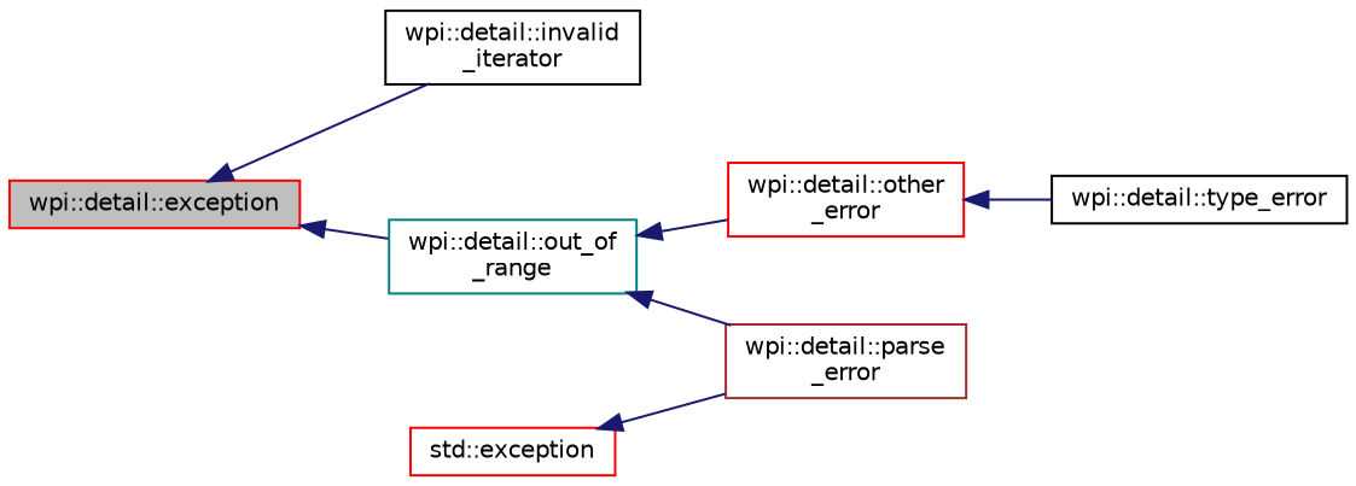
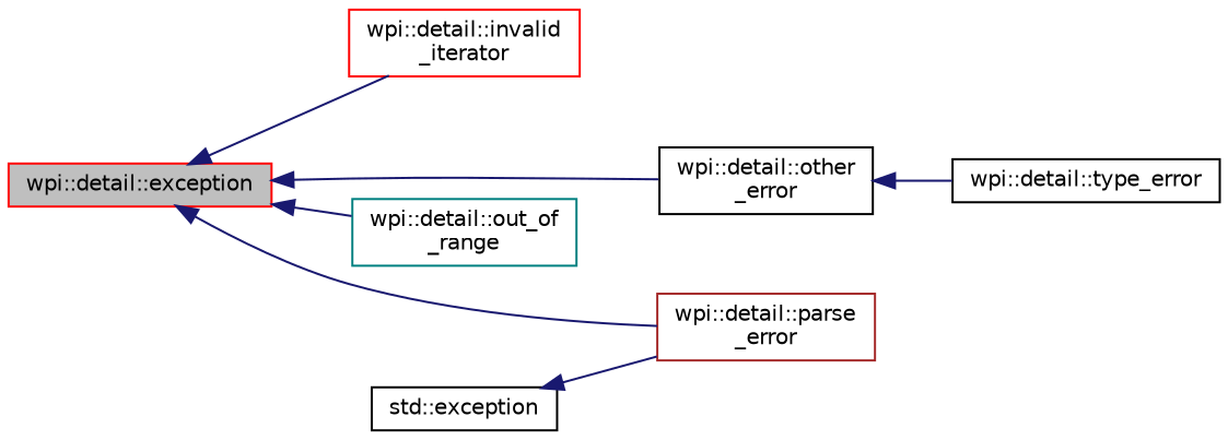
  digraph {
    rankdir=LR
    node [color=red fillcolor=white fontname=Helvetica fontsize=10 shape=record style=filled]
    edge [color=midnightblue dir=back fontname=Helvetica fontsize=10 labelfontname=Helvetica labelfontsize=10 style=solid]
    n1 [fillcolor=grey75 fontcolor=black height=0.2 label="wpi::detail::exception" width=0.4]
-   n2 [color=black height=0.2 label="wpi::detail::invalid\l_iterator" width=0.4]
-   n3 [height=0.2 label="wpi::detail::other\l_error" width=0.4]
+   n2 [height=0.2 label="wpi::detail::invalid\l_iterator" width=0.4]
+   n3 [color=black height=0.2 label="wpi::detail::other\l_error" width=0.4]
    n4 [color=teal height=0.2 label="wpi::detail::out_of\l_range" width=0.4]
    n5 [color=brown height=0.2 label="wpi::detail::parse\l_error" width=0.4]
    n6 [color=black height=0.2 label="wpi::detail::type_error" width=0.4]
-   n7 [height=0.2 label="std::exception" width=0.4]
+   n7 [color=black height=0.2 label="std::exception" width=0.4]
    n1 -> n2
-   n4 -> n3
+   n1 -> n3
    n1 -> n4
-   n4 -> n5
+   n1 -> n5
    n3 -> n6
    n7 -> n5
  }
